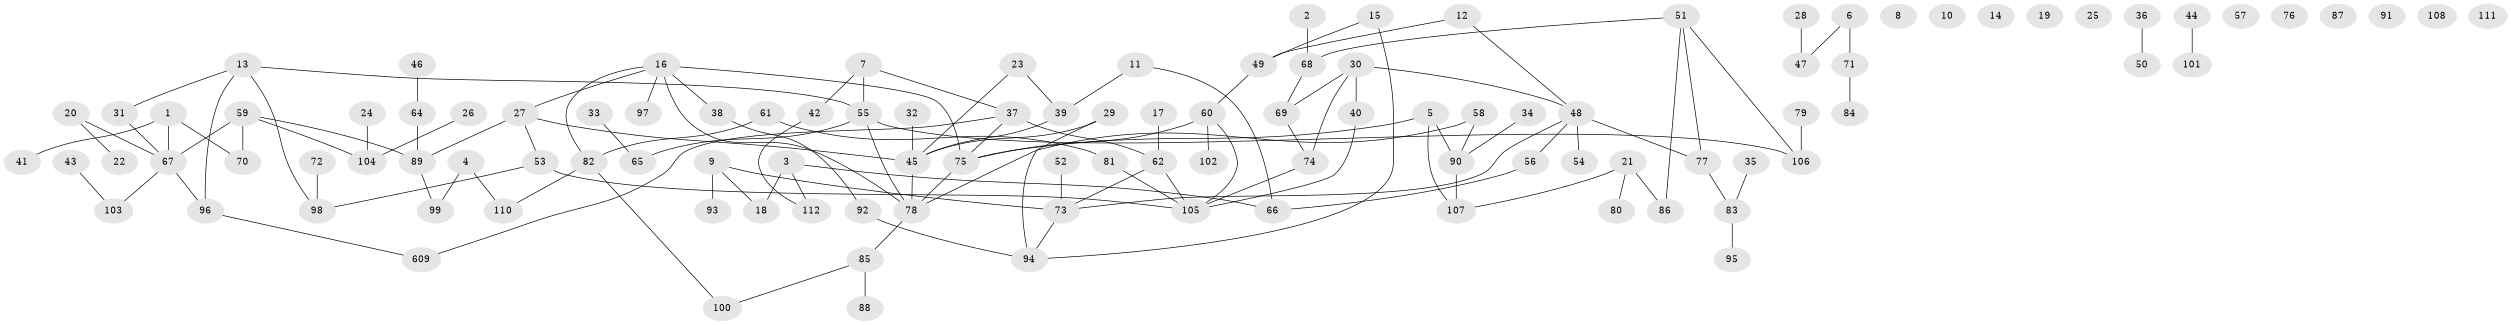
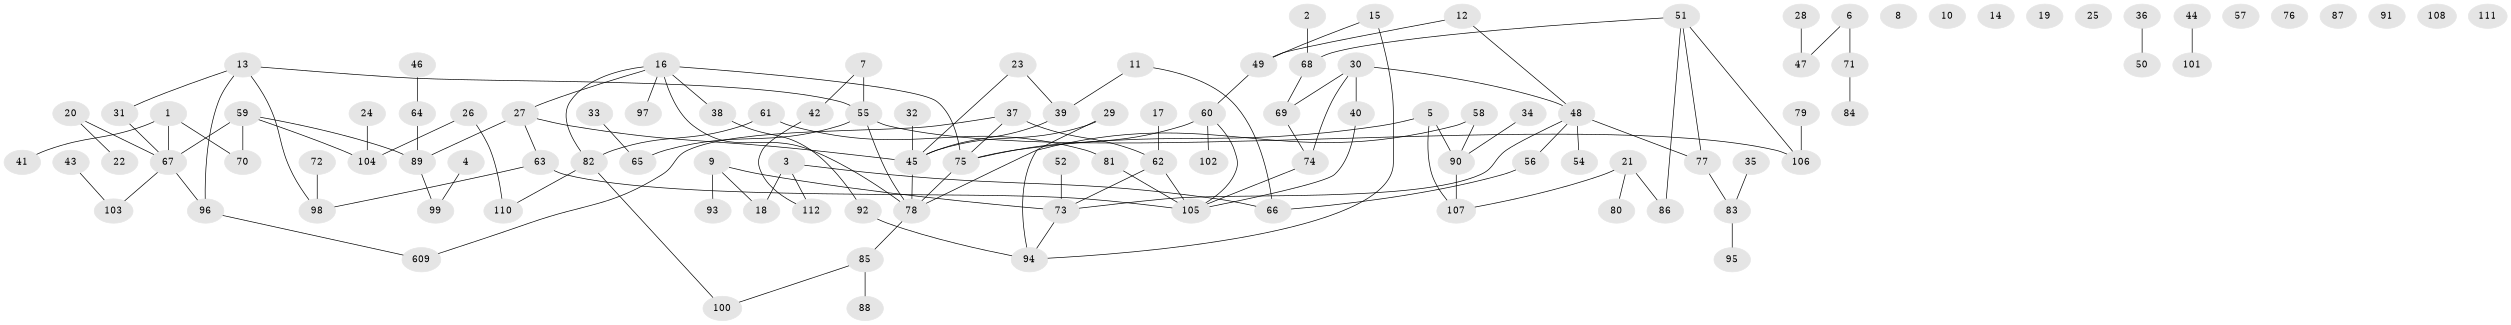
  graph {
    node [color=gray90 style=filled]
    1
    41
    67
    70
    96
    103
    2
    68
    69
    3
    18
    66
    112
    4
    99
    5
    75
    90
    107
    78
    6
    47
    71
    84
    7
    37
    42
    55
    62
    n30 [label=609]
    65
    106
    8
    9
    73
    93
    94
    10
    11
    39
    45
    12
    48
    49
    54
    56
    77
    60
    13
    31
    98
    14
    15
    16
    27
    38
    82
    97
-   63 [label=53]
+   63
    89
    92
    85
    110
    100
    17
    105
    19
    20
    22
    21
    80
    86
    23
    24
    104
    25
    26
    28
    29
    30
    40
    74
    32
    33
    34
    35
    83
    95
    36
    50
    43
    44
    101
    46
    64
    102
    51
    52
    57
    58
    59
    61
    81
    72
    76
    88
    79
    87
    91
    108
    111
    1 -- 41
    1 -- 67
    1 -- 70
    67 -- 96
    67 -- 103
    96 -- n30
    2 -- 68
    68 -- 69
    69 -- 74
    3 -- 18
    3 -- 66
    3 -- 112
    4 -- 99
    5 -- 75
    5 -- 90
    5 -- 107
    75 -- 78
    90 -- 107
    78 -- 85
    6 -- 47
    6 -- 71
    71 -- 84
-   7 -- 37
    7 -- 42
    7 -- 55
    37 -- 75
    37 -- 62
    37 -- n30
    42 -- 112
    55 -- 78
    55 -- 65
    55 -- 106
    62 -- 73
    62 -- 105
    9 -- 18
    9 -- 73
    9 -- 93
    73 -- 94
    11 -- 66
    11 -- 39
    39 -- 45
    45 -- 78
    12 -- 48
    12 -- 49
    48 -- 73
    48 -- 54
    48 -- 56
    48 -- 77
    49 -- 60
    56 -- 66
    77 -- 83
    60 -- 75
    60 -- 105
    60 -- 102
    13 -- 96
    13 -- 55
    13 -- 31
    13 -- 98
    31 -- 67
    15 -- 94
    15 -- 49
    16 -- 75
    16 -- 78
    16 -- 27
    16 -- 38
    16 -- 82
    16 -- 97
    27 -- 45
    27 -- 63
    27 -- 89
    38 -- 92
    82 -- 110
    82 -- 100
    63 -- 98
    63 -- 105
    89 -- 99
    92 -- 94
    85 -- 100
    85 -- 88
    17 -- 62
    20 -- 67
    20 -- 22
    21 -- 107
    21 -- 80
    21 -- 86
    23 -- 39
    23 -- 45
    24 -- 104
-   4 -- 110
+   26 -- 110
    26 -- 104
    28 -- 47
    29 -- 94
    29 -- 45
    30 -- 69
    30 -- 48
    30 -- 40
    30 -- 74
    40 -- 105
    74 -- 105
    32 -- 45
    33 -- 65
    34 -- 90
    35 -- 83
    83 -- 95
    36 -- 50
    43 -- 103
    44 -- 101
    46 -- 64
    64 -- 89
    51 -- 68
    51 -- 106
    51 -- 77
    51 -- 86
    52 -- 73
    58 -- 90
    58 -- 78
    59 -- 67
    59 -- 70
    59 -- 89
    59 -- 104
    61 -- 82
    61 -- 81
    81 -- 105
    72 -- 98
    79 -- 106
  }
